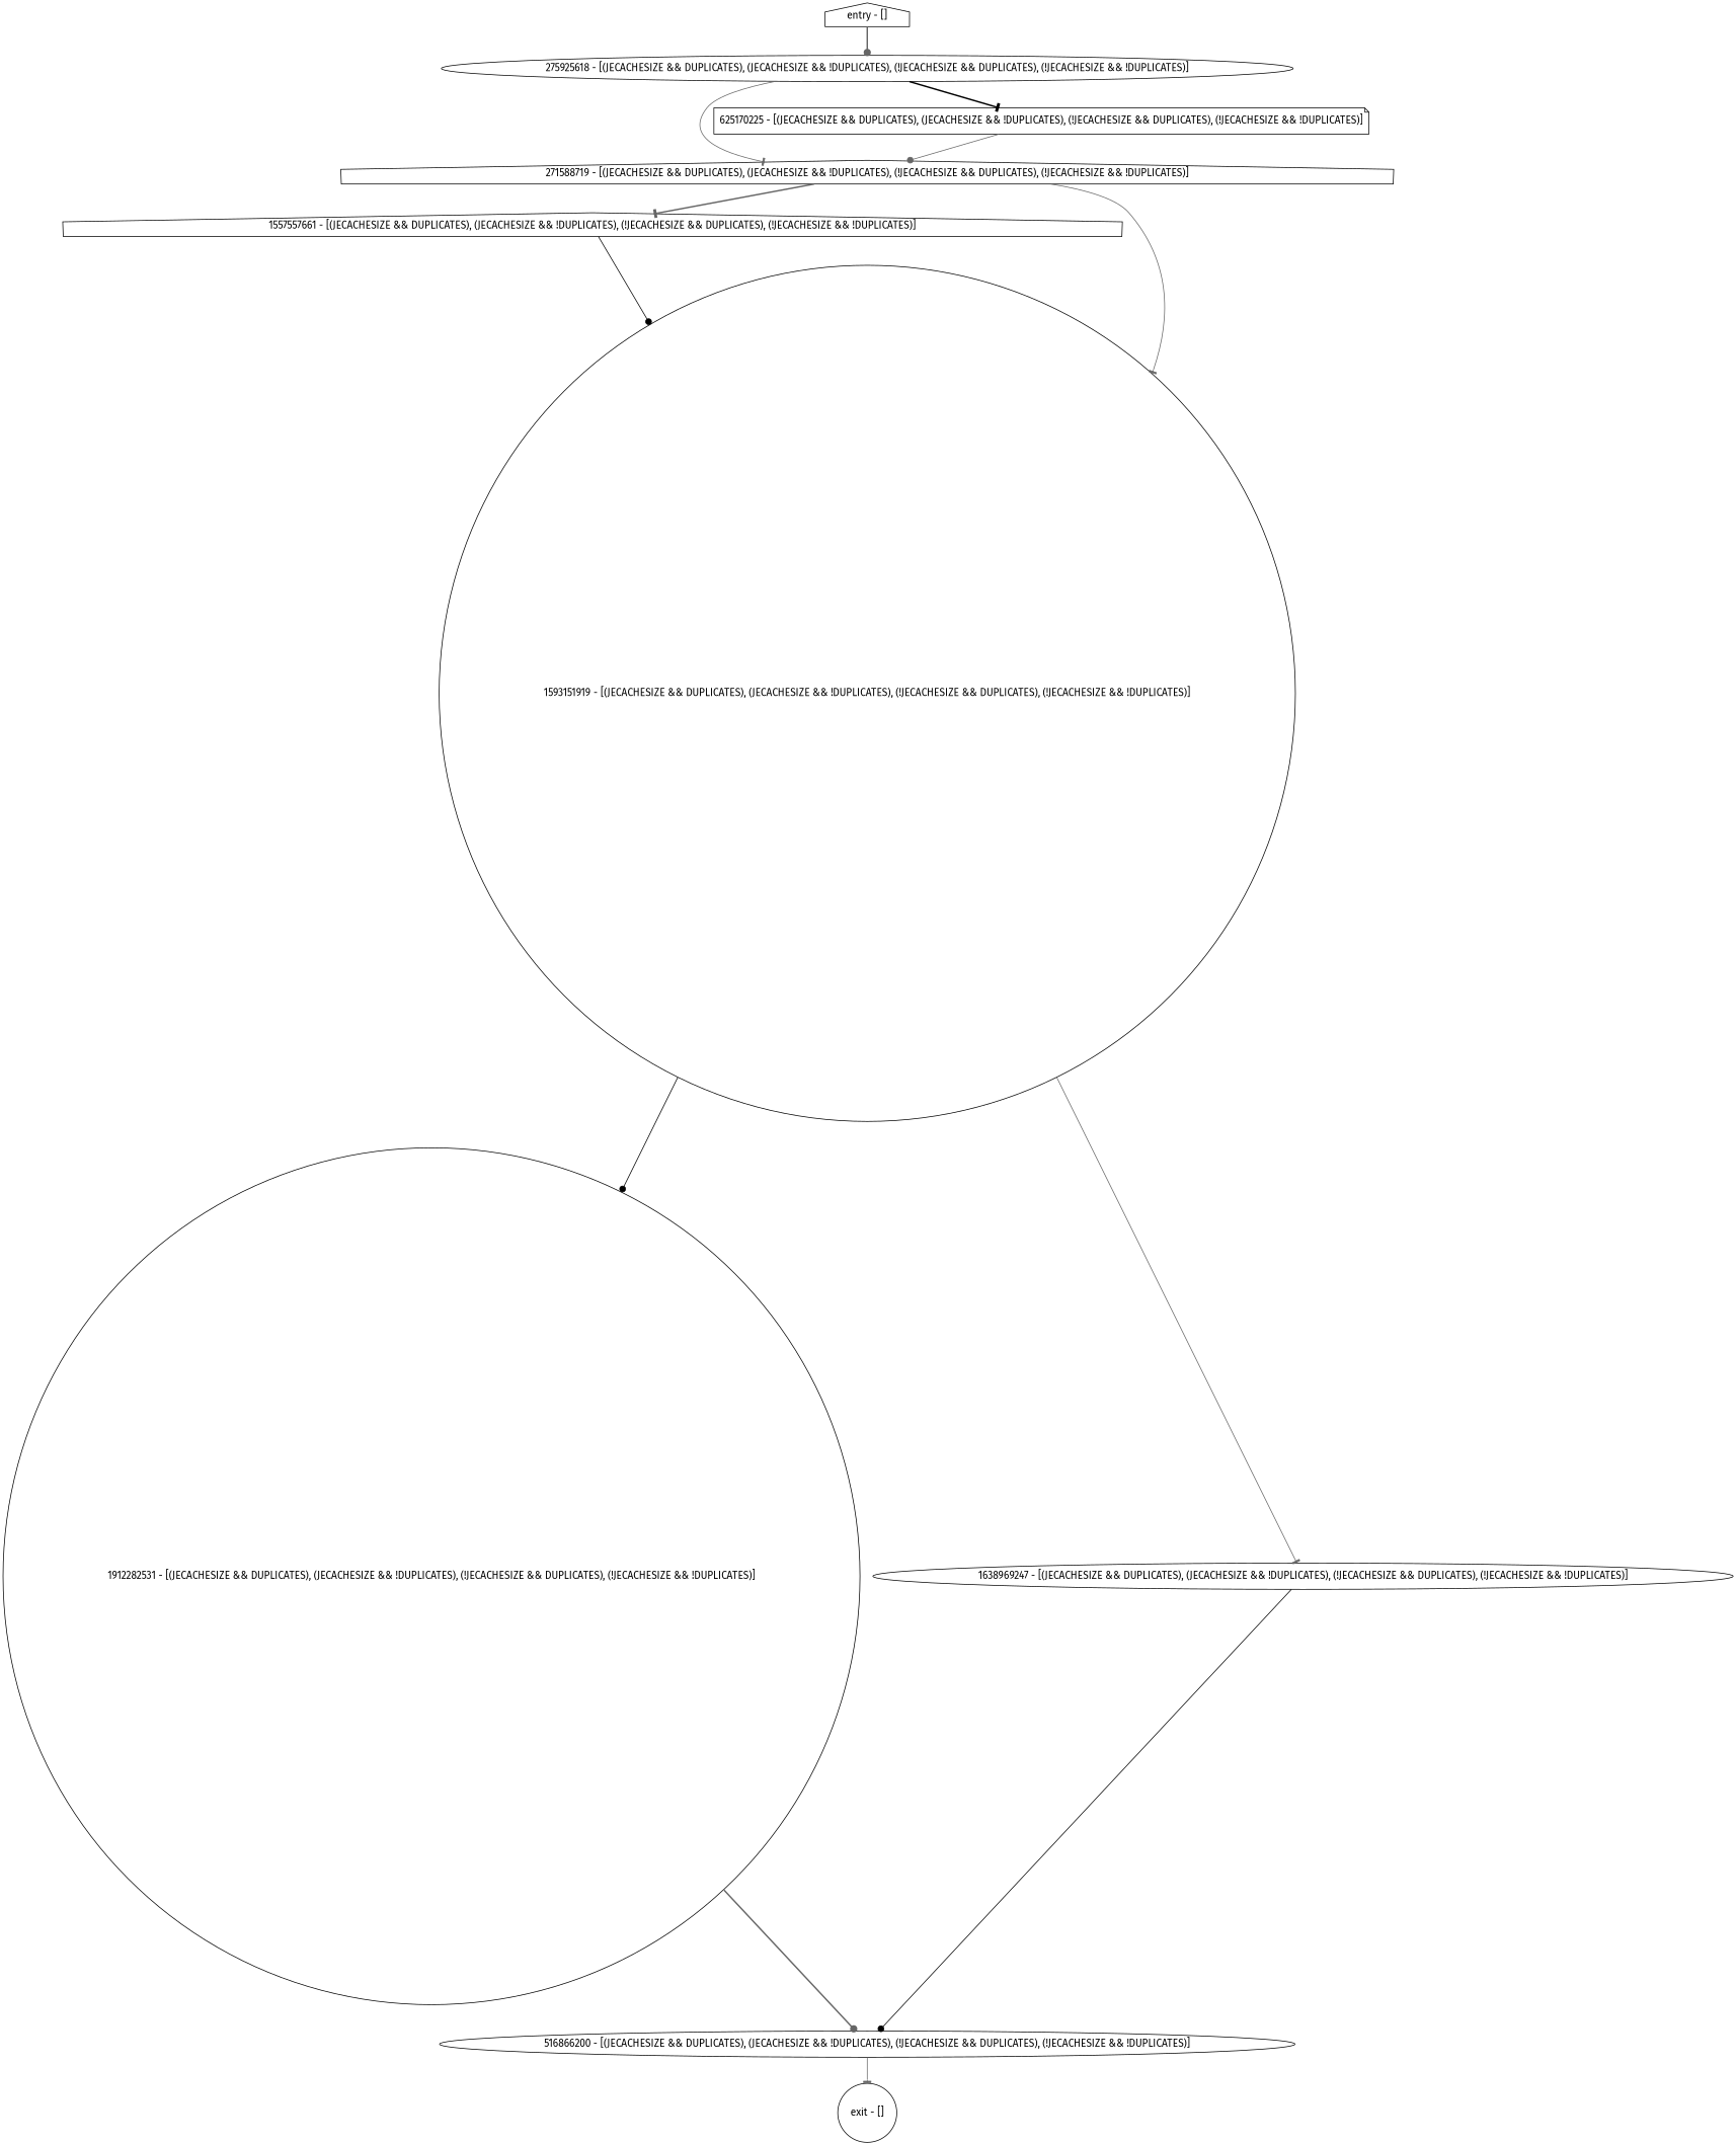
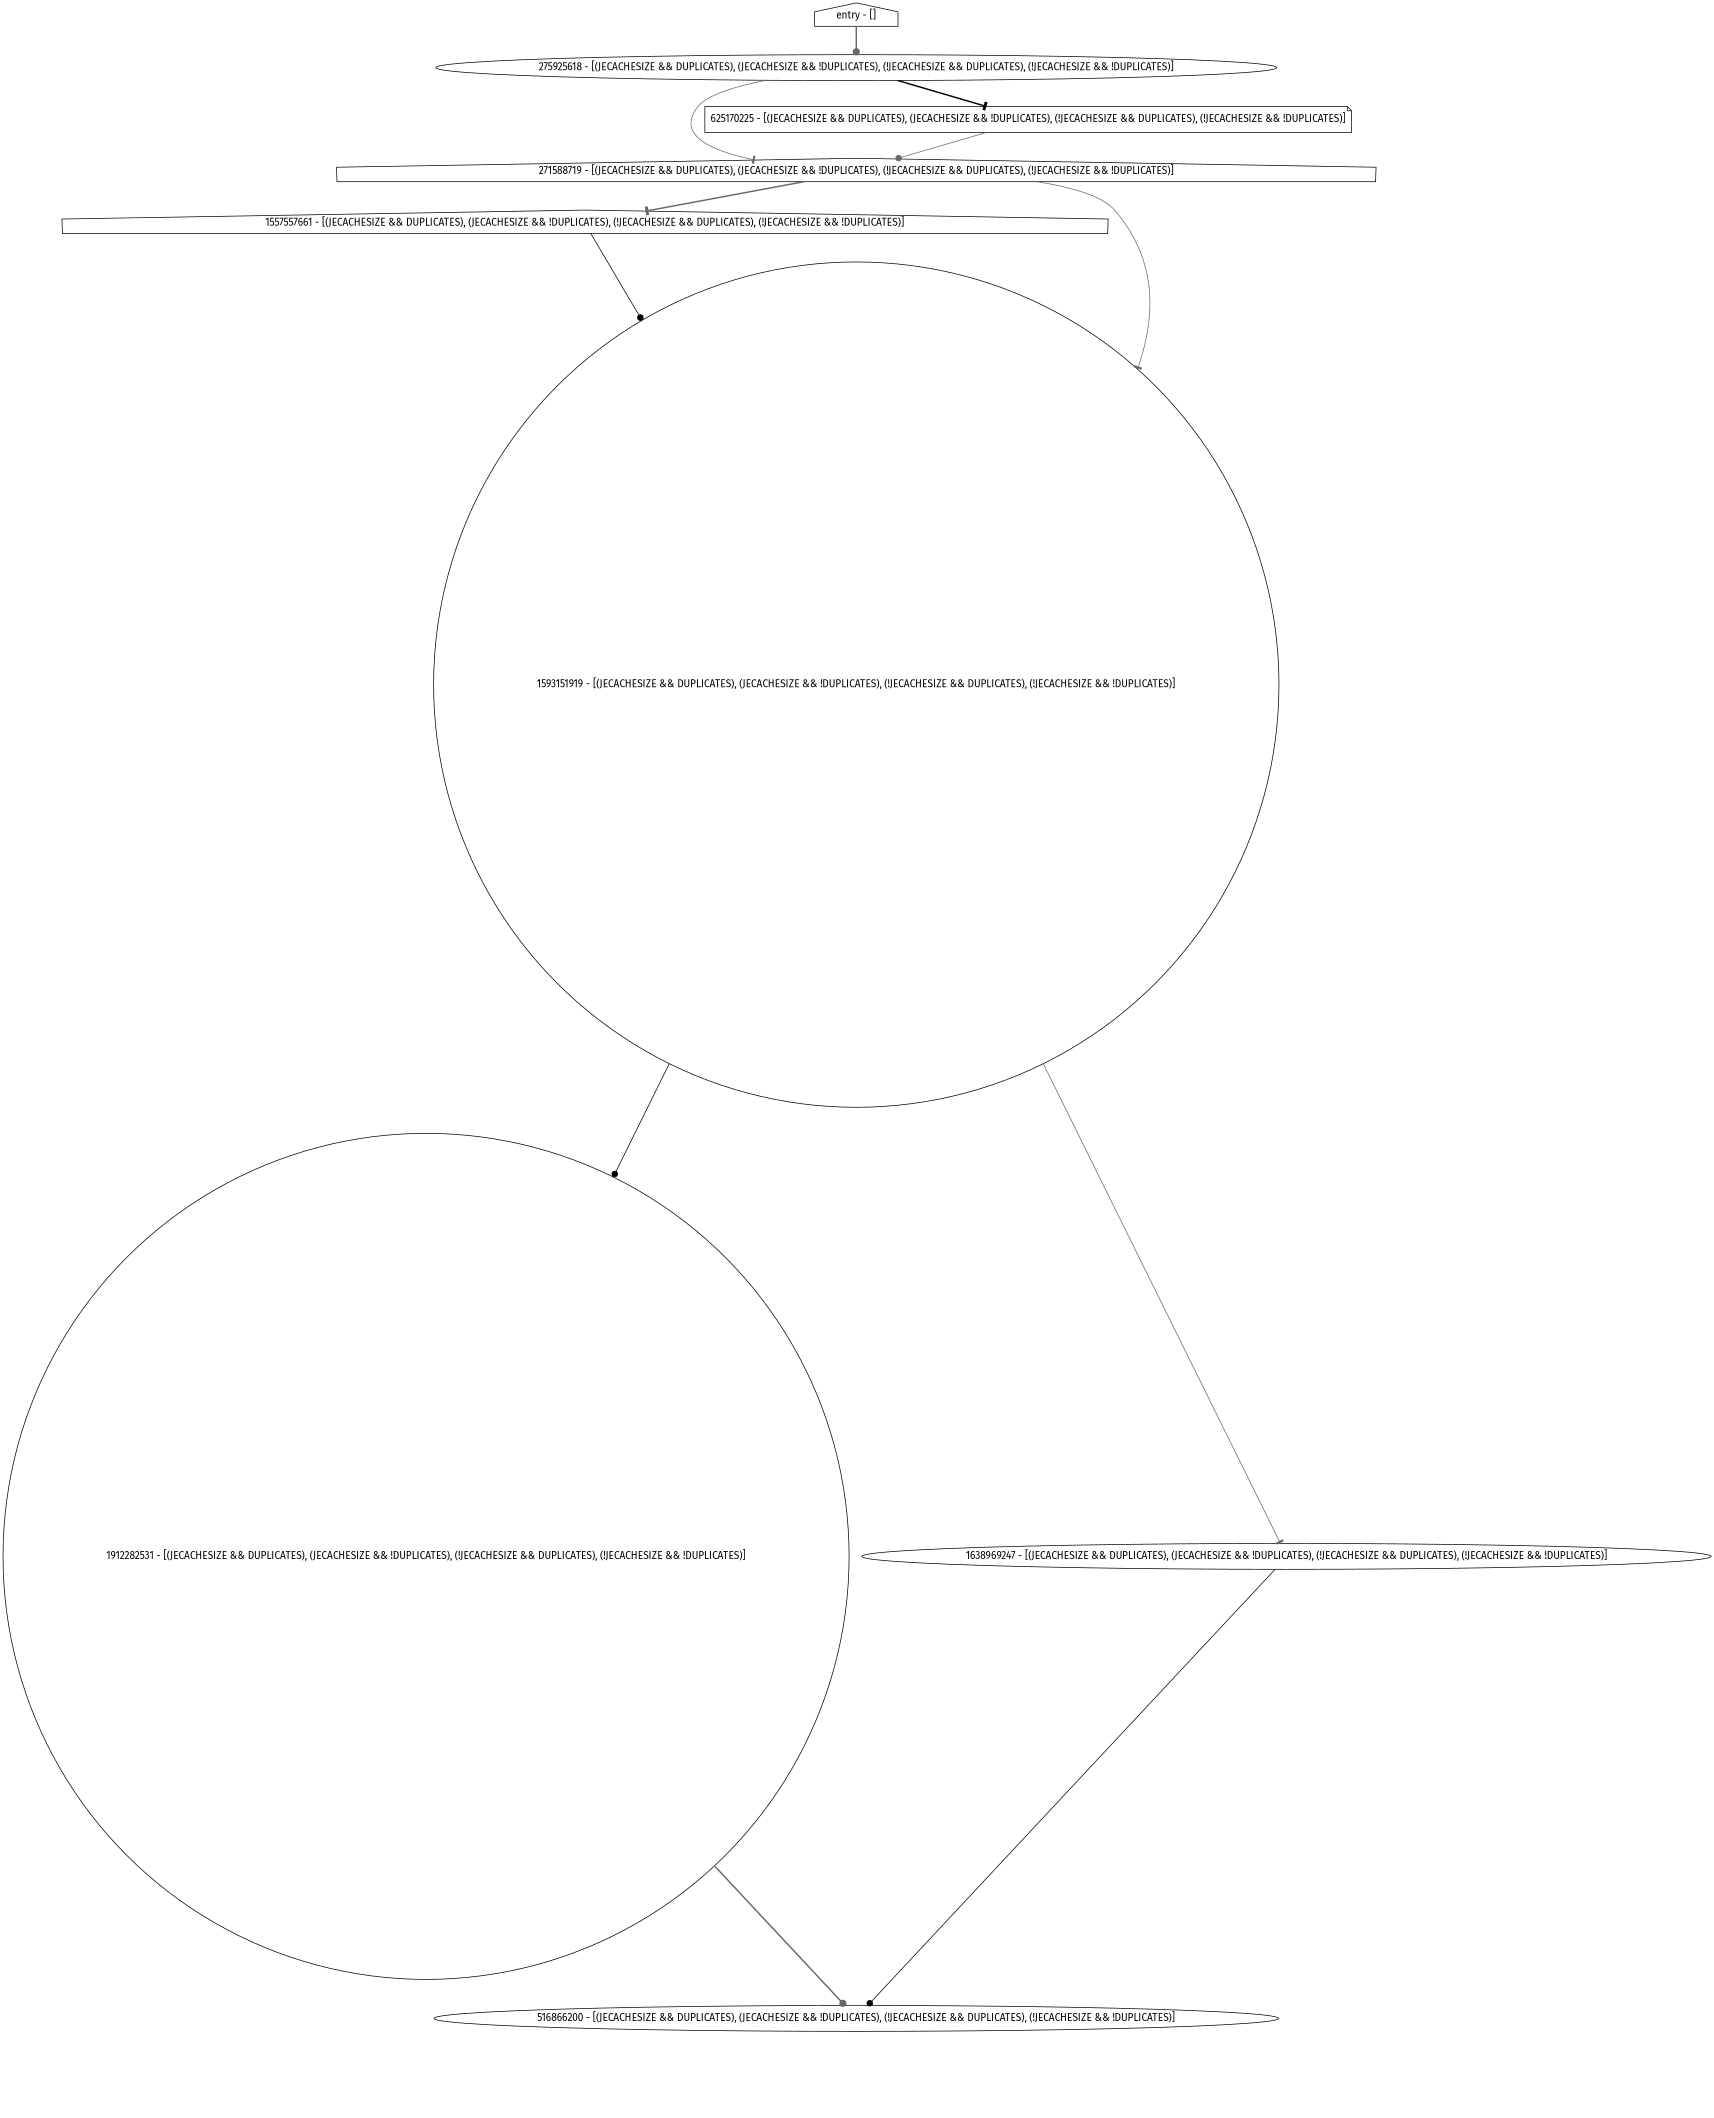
  digraph {
    fontname="Fira Sans"
    node [shape=house fontname="Fira Sans"]
    edge [color=gray40 style=solid arrowhead=dot fontname="Fira Sans"]
    n1 [label="entry - []"]
    n2 [label="275925618 - [(JECACHESIZE && DUPLICATES), (JECACHESIZE && !DUPLICATES), (!JECACHESIZE && DUPLICATES), (!JECACHESIZE && !DUPLICATES)]" shape=ellipse]
-   n3 [label="exit - []" shape=circle]
    n4 [label="516866200 - [(JECACHESIZE && DUPLICATES), (JECACHESIZE && !DUPLICATES), (!JECACHESIZE && DUPLICATES), (!JECACHESIZE && !DUPLICATES)]" shape=ellipse]
    n5 [label="1557557661 - [(JECACHESIZE && DUPLICATES), (JECACHESIZE && !DUPLICATES), (!JECACHESIZE && DUPLICATES), (!JECACHESIZE && !DUPLICATES)]"]
    n6 [label="1593151919 - [(JECACHESIZE && DUPLICATES), (JECACHESIZE && !DUPLICATES), (!JECACHESIZE && DUPLICATES), (!JECACHESIZE && !DUPLICATES)]" shape=circle]
    n7 [label="271588719 - [(JECACHESIZE && DUPLICATES), (JECACHESIZE && !DUPLICATES), (!JECACHESIZE && DUPLICATES), (!JECACHESIZE && !DUPLICATES)]"]
    n8 [label="625170225 - [(JECACHESIZE && DUPLICATES), (JECACHESIZE && !DUPLICATES), (!JECACHESIZE && DUPLICATES), (!JECACHESIZE && !DUPLICATES)]" shape=note]
    n9 [label="1912282531 - [(JECACHESIZE && DUPLICATES), (JECACHESIZE && !DUPLICATES), (!JECACHESIZE && DUPLICATES), (!JECACHESIZE && !DUPLICATES)]" shape=circle]
    n10 [label="1638969247 - [(JECACHESIZE && DUPLICATES), (JECACHESIZE && !DUPLICATES), (!JECACHESIZE && DUPLICATES), (!JECACHESIZE && !DUPLICATES)]" shape=ellipse]
    n1 -> n2 [style=bold]
    n2 -> n7 [arrowhead=tee]
    n2 -> n8 [color=black style=bold arrowhead=tee]
-   n4 -> n3 [arrowhead=tee]
    n5 -> n6 [color=black]
    n6 -> n9 [color=black]
    n6 -> n10 [arrowhead=tee]
    n7 -> n5 [style=bold arrowhead=tee]
    n7 -> n6 [arrowhead=tee]
    n8 -> n7
    n9 -> n4 [style=bold]
    n10 -> n4 [color=black]
  }
